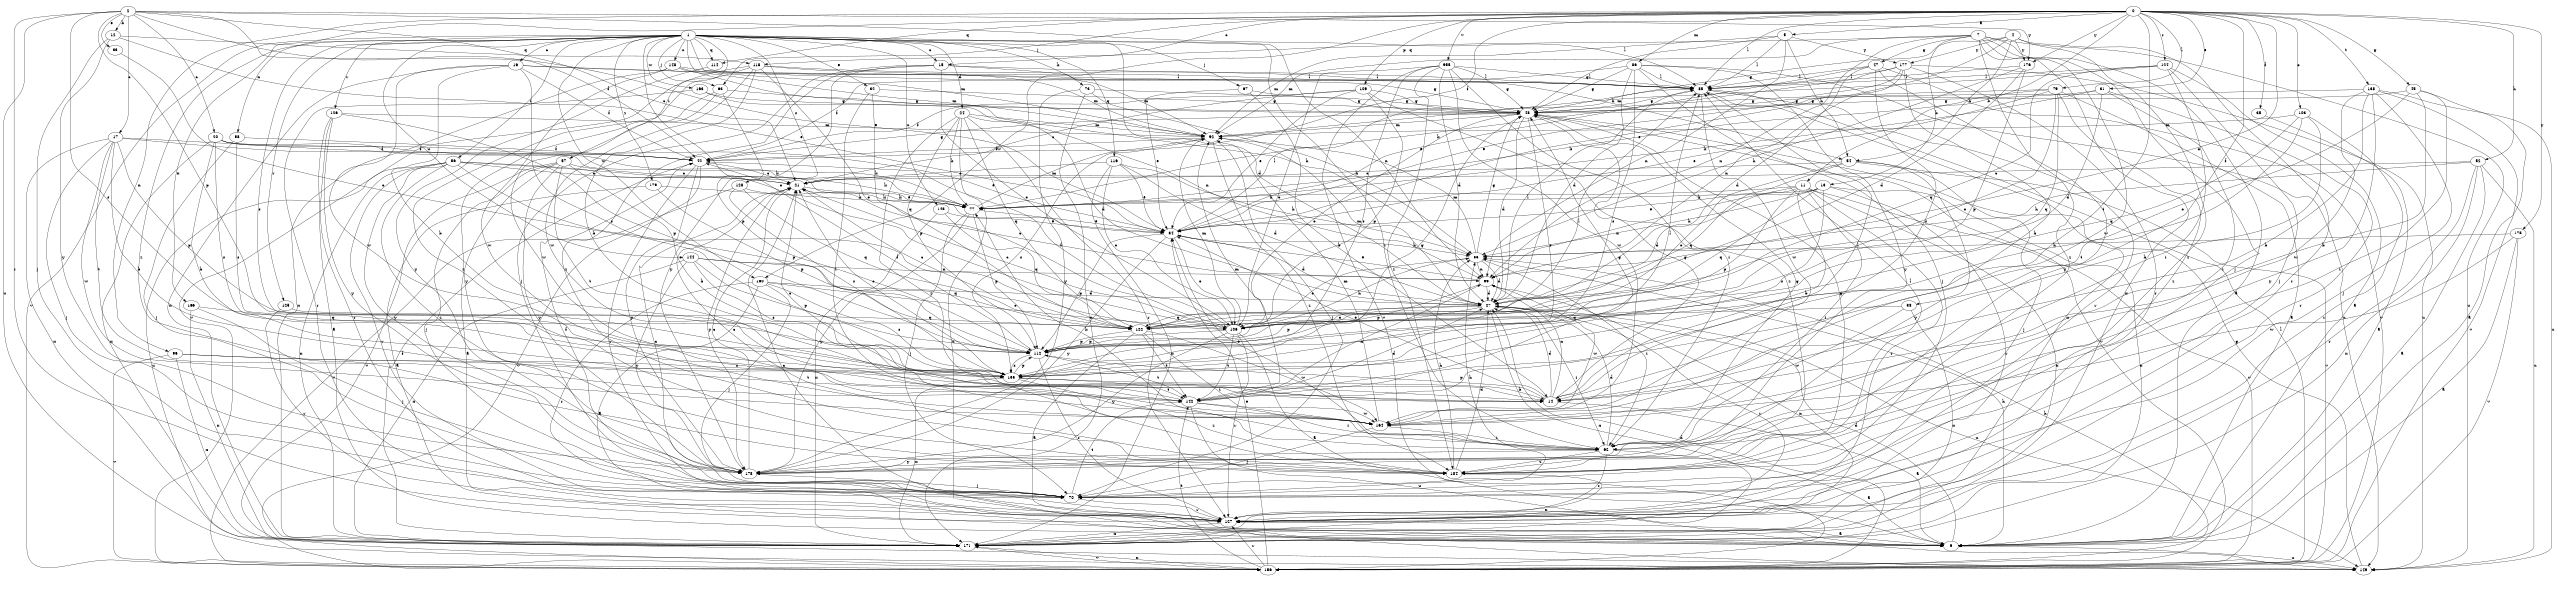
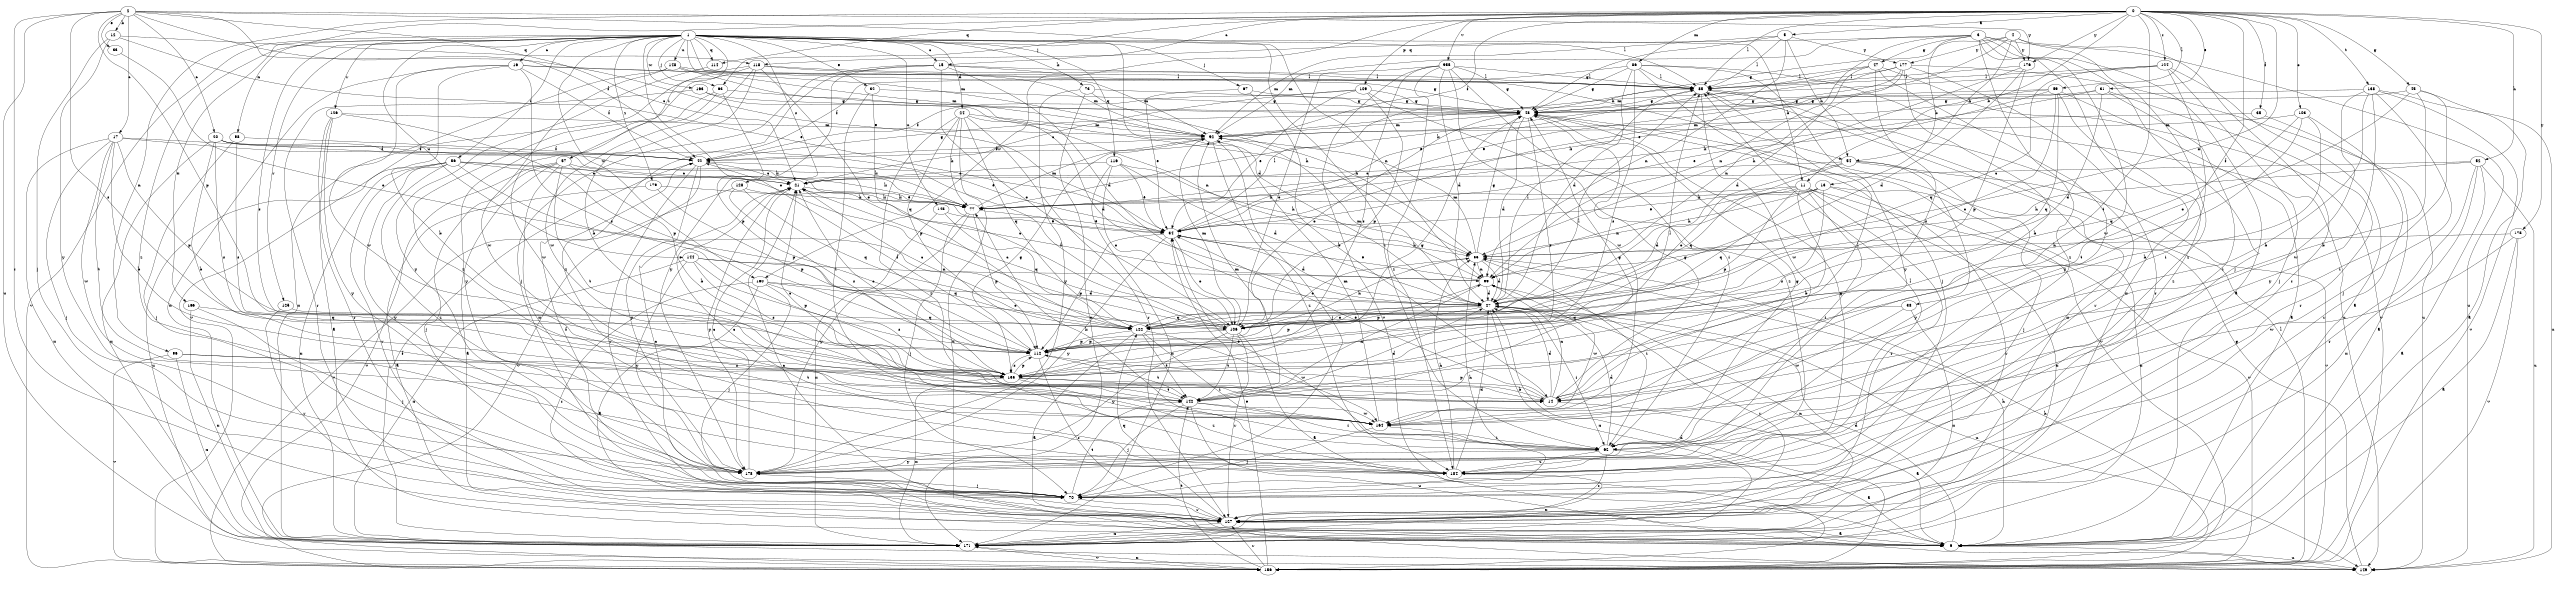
  strict digraph {
    0
    5
    11
    15
    31
    35
    38
    42
    45
    52
    63
-   79
+   79 [label=59]
    85
    86
    96
    98
    99
    103
    109
    114
    124
    138
    142
    n24 [label=955]
    160
    175
    176
    54
    92
    48
    177
    27
    62
    156
    112
    127
    171
    14
    77
    106
    184
    70
    178
    6
    164
    n46 [label=122]
    21
    149
    55
    34
    135
    1
    16
    24
    32
    56
    57
    67
    73
    116
    125
    126
    128
    144
    145
    148
    163
    166
    179
    2
    12
    17
    20
    33
    118
-   3 [label=7]
+   3
    13
    47
    4
    0 -> 5 [label=a]
    0 -> 11 [label=b]
    0 -> 15 [label=c]
    0 -> 31 [label=e]
    0 -> 35 [label=f]
    0 -> 38 [label=f]
    0 -> 42 [label=f]
    0 -> 45 [label=g]
    0 -> 52 [label=h]
    0 -> 63 [label=j]
    0 -> 79 [label=l]
    0 -> 85 [label=l]
    0 -> 86 [label=m]
    0 -> 96 [label=n]
    0 -> 98 [label=n]
    0 -> 99 [label=n]
    0 -> 103 [label=o]
    0 -> 109 [label=p]
    0 -> 114 [label=q]
    0 -> 124 [label=r]
    0 -> 138 [label=t]
    0 -> 142 [label=t]
    0 -> n24 [label=v]
    0 -> 160 [label=w]
    0 -> 175 [label=y]
    0 -> 176 [label=y]
    5 -> 85 [label=l]
    5 -> 99 [label=n]
    5 -> 54 [label=h]
    5 -> 92 [label=m]
    5 -> 48 [label=g]
    5 -> 177 [label=y]
    11 -> 99 [label=n]
    11 -> 27 [label=d]
    11 -> 62 [label=i]
    11 -> 156 [label=v]
    11 -> 112 [label=p]
    11 -> 127 [label=r]
    11 -> 171 [label=x]
    11 -> 14 [label=b]
    11 -> 77 [label=k]
    15 -> 85 [label=l]
    15 -> 92 [label=m]
+   15 -> 27 [label=d]
    15 -> 106 [label=o]
    15 -> 184 [label=z]
    15 -> 70 [label=j]
    15 -> 178 [label=y]
    31 -> 48 [label=g]
    31 -> 27 [label=d]
    31 -> 62 [label=i]
    31 -> 127 [label=r]
    31 -> 77 [label=k]
+   35 -> 92 [label=m]
    35 -> 6 [label=a]
    38 -> 171 [label=x]
    38 -> 164 [label=w]
    38 -> n46 [label=q]
    42 -> 48 [label=g]
    42 -> 156 [label=v]
    42 -> 127 [label=r]
    42 -> 178 [label=y]
    42 -> 21 [label=c]
    45 -> 48 [label=g]
    45 -> 62 [label=i]
    45 -> 14 [label=b]
    45 -> 106 [label=o]
    45 -> 6 [label=a]
    52 -> 127 [label=r]
    52 -> 171 [label=x]
    52 -> 6 [label=a]
    52 -> 21 [label=c]
    52 -> 149 [label=u]
    52 -> 55 [label=h]
    63 -> 48 [label=g]
    63 -> 112 [label=p]
    63 -> 178 [label=y]
    63 -> 164 [label=w]
    79 -> 48 [label=g]
    79 -> 77 [label=k]
    79 -> 106 [label=o]
    79 -> 184 [label=z]
    79 -> 6 [label=a]
    79 -> n46 [label=q]
    79 -> 34 [label=e]
    85 -> 48 [label=g]
    85 -> 127 [label=r]
    85 -> 171 [label=x]
    85 -> 164 [label=w]
    86 -> 42 [label=f]
    86 -> 85 [label=l]
    86 -> 48 [label=g]
    86 -> 27 [label=d]
    86 -> 70 [label=j]
    86 -> 178 [label=y]
    86 -> 149 [label=u]
    86 -> 135 [label=s]
    96 -> 142 [label=t]
    96 -> 156 [label=v]
    96 -> 171 [label=x]
    96 -> 135 [label=s]
    98 -> 42 [label=f]
    98 -> 70 [label=j]
    98 -> 135 [label=s]
    99 -> 27 [label=d]
    99 -> 112 [label=p]
    99 -> 164 [label=w]
    99 -> 21 [label=c]
    99 -> 34 [label=e]
    103 -> 142 [label=t]
    103 -> 92 [label=m]
    103 -> 127 [label=r]
    103 -> 14 [label=b]
    103 -> n46 [label=q]
    109 -> 42 [label=f]
    109 -> 48 [label=g]
    109 -> 112 [label=p]
    109 -> 184 [label=z]
    109 -> 21 [label=c]
    109 -> 34 [label=e]
    114 -> 178 [label=y]
    124 -> 85 [label=l]
    124 -> 92 [label=m]
    124 -> 62 [label=i]
    124 -> 70 [label=j]
    124 -> 6 [label=a]
    124 -> n46 [label=q]
    138 -> 48 [label=g]
    138 -> 156 [label=v]
    138 -> 14 [label=b]
    138 -> 70 [label=j]
    138 -> 178 [label=y]
    138 -> 164 [label=w]
    138 -> 149 [label=u]
    142 -> 99 [label=n]
    142 -> 92 [label=m]
    142 -> 48 [label=g]
    142 -> 27 [label=d]
    142 -> 62 [label=i]
+   142 -> 70 [label=j]
    142 -> 164 [label=w]
    142 -> 21 [label=c]
    142 -> 149 [label=u]
    n24 -> 85 [label=l]
    n24 -> 48 [label=g]
    n24 -> 27 [label=d]
    n24 -> 62 [label=i]
    n24 -> 156 [label=v]
    n24 -> 106 [label=o]
    n24 -> 184 [label=z]
    n24 -> 164 [label=w]
    n24 -> 135 [label=s]
    160 -> 27 [label=d]
    160 -> 127 [label=r]
    160 -> 106 [label=o]
    160 -> 70 [label=j]
    160 -> 6 [label=a]
    160 -> 135 [label=s]
    175 -> 156 [label=v]
    175 -> 6 [label=a]
    175 -> 164 [label=w]
    175 -> 55 [label=h]
    176 -> 85 [label=l]
    176 -> 27 [label=d]
    176 -> 112 [label=p]
    176 -> 55 [label=h]
    54 -> 156 [label=v]
    54 -> 106 [label=o]
    54 -> 70 [label=j]
    54 -> 178 [label=y]
    54 -> n46 [label=q]
    54 -> 21 [label=c]
    92 -> 42 [label=f]
    92 -> 184 [label=z]
    92 -> 70 [label=j]
-   92 -> 135 [label=s]
+   92 -> 135 [label=g]
    48 -> 92 [label=m]
    48 -> 27 [label=d]
    48 -> 156 [label=v]
    48 -> 106 [label=o]
    48 -> 135 [label=s]
    177 -> 85 [label=l]
    177 -> 99 [label=n]
    177 -> 127 [label=r]
    177 -> 14 [label=b]
    177 -> 77 [label=k]
    177 -> 149 [label=u]
    177 -> 34 [label=e]
    27 -> 85 [label=l]
    27 -> 92 [label=m]
    27 -> 62 [label=i]
    27 -> 112 [label=p]
    27 -> 127 [label=r]
    27 -> 171 [label=x]
    27 -> 106 [label=o]
    27 -> n46 [label=q]
    27 -> 149 [label=u]
    62 -> 48 [label=g]
    62 -> 27 [label=d]
    62 -> 127 [label=r]
    62 -> 77 [label=k]
    62 -> 184 [label=z]
    62 -> 178 [label=y]
    62 -> 6 [label=a]
    62 -> 34 [label=e]
    156 -> 85 [label=l]
    156 -> 142 [label=t]
    156 -> 27 [label=d]
    156 -> 127 [label=r]
    156 -> 171 [label=x]
    156 -> 55 [label=h]
    156 -> 34 [label=e]
    112 -> 42 [label=f]
    112 -> 85 [label=l]
    112 -> 142 [label=t]
    112 -> 127 [label=r]
    112 -> 135 [label=s]
    127 -> 171 [label=x]
    127 -> 6 [label=a]
+   127 -> n46 [label=q]
    171 -> 42 [label=f]
    171 -> 99 [label=n]
    171 -> 156 [label=v]
    14 -> 85 [label=l]
    14 -> 99 [label=n]
    14 -> 48 [label=g]
    14 -> 27 [label=d]
    14 -> 112 [label=p]
    14 -> 6 [label=a]
    14 -> 34 [label=e]
    77 -> 92 [label=m]
    77 -> 112 [label=p]
    77 -> 70 [label=j]
    77 -> 178 [label=y]
    77 -> 34 [label=e]
    106 -> 42 [label=f]
    106 -> 142 [label=t]
    106 -> 92 [label=m]
    106 -> 112 [label=p]
    106 -> 127 [label=r]
    106 -> 178 [label=y]
    106 -> 6 [label=a]
    106 -> 21 [label=c]
    106 -> 55 [label=h]
    184 -> 85 [label=l]
    184 -> 48 [label=g]
    184 -> 27 [label=d]
    184 -> 171 [label=x]
    184 -> 21 [label=c]
    184 -> 55 [label=h]
    70 -> 42 [label=f]
    70 -> 142 [label=t]
    70 -> 127 [label=r]
    70 -> 21 [label=c]
    70 -> 55 [label=h]
    178 -> 70 [label=j]
    178 -> 21 [label=c]
    6 -> 27 [label=d]
    6 -> 21 [label=c]
    6 -> 149 [label=u]
    6 -> 55 [label=h]
    164 -> 92 [label=m]
    164 -> 62 [label=i]
    164 -> 70 [label=j]
    n46 -> 142 [label=t]
    n46 -> 62 [label=i]
    n46 -> 112 [label=p]
    n46 -> 6 [label=a]
    n46 -> 164 [label=w]
    n46 -> 21 [label=c]
    21 -> 77 [label=k]
    21 -> 178 [label=y]
    149 -> 48 [label=g]
    55 -> 99 [label=n]
    55 -> 92 [label=m]
    55 -> 48 [label=g]
    55 -> 27 [label=d]
    55 -> 62 [label=i]
    55 -> 106 [label=o]
    34 -> 85 [label=l]
    34 -> 27 [label=d]
    34 -> 112 [label=p]
    34 -> 106 [label=o]
    34 -> 178 [label=y]
    34 -> 55 [label=h]
    135 -> 85 [label=l]
    135 -> 142 [label=t]
    135 -> 48 [label=g]
    135 -> 112 [label=p]
    135 -> 171 [label=x]
    135 -> 14 [label=b]
    135 -> 184 [label=z]
    135 -> 21 [label=c]
+   1 -> 11 [label=b]
    1 -> 15 [label=c]
    1 -> 63 [label=j]
    1 -> 99 [label=n]
    1 -> 114 [label=q]
    1 -> 160 [label=w]
    1 -> 54 [label=h]
    1 -> 92 [label=m]
    1 -> 27 [label=d]
    1 -> 62 [label=i]
    1 -> 156 [label=v]
    1 -> 106 [label=o]
    1 -> 184 [label=z]
    1 -> 135 [label=s]
    1 -> 16 [label=c]
    1 -> 24 [label=d]
    1 -> 32 [label=e]
    1 -> 56 [label=i]
    1 -> 57 [label=i]
    1 -> 67 [label=j]
    1 -> 73 [label=k]
    1 -> 116 [label=q]
    1 -> 125 [label=r]
    1 -> 126 [label=r]
    1 -> 128 [label=s]
    1 -> 144 [label=u]
    1 -> 145 [label=u]
    1 -> 148 [label=u]
    1 -> 163 [label=w]
    1 -> 166 [label=x]
    1 -> 179 [label=z]
    16 -> 42 [label=f]
    16 -> 85 [label=l]
    16 -> 48 [label=g]
    16 -> 171 [label=x]
    16 -> 14 [label=b]
    16 -> 164 [label=w]
    16 -> 135 [label=s]
    24 -> 92 [label=m]
    24 -> 27 [label=d]
    24 -> 112 [label=p]
    24 -> 127 [label=r]
    24 -> 77 [label=k]
    24 -> 184 [label=z]
    24 -> n46 [label=q]
    24 -> 149 [label=u]
    32 -> 48 [label=g]
    32 -> 62 [label=i]
    32 -> n46 [label=q]
    56 -> 112 [label=p]
    56 -> 127 [label=r]
    56 -> 171 [label=x]
    56 -> 77 [label=k]
    56 -> 184 [label=z]
    56 -> 178 [label=y]
    56 -> 21 [label=c]
    56 -> 149 [label=u]
    56 -> 34 [label=e]
    57 -> 142 [label=t]
    57 -> 156 [label=v]
    57 -> 14 [label=b]
    57 -> 70 [label=j]
-   57 -> 178 [label=y]
+   57 -> 178 [label=x]
    57 -> 6 [label=a]
    57 -> 21 [label=c]
    67 -> 48 [label=g]
    67 -> 14 [label=b]
    67 -> 34 [label=e]
    73 -> 48 [label=g]
    73 -> 171 [label=x]
    73 -> 178 [label=y]
    73 -> 55 [label=h]
    116 -> 27 [label=d]
    116 -> 171 [label=x]
    116 -> 106 [label=o]
    116 -> 21 [label=c]
    116 -> 55 [label=h]
    116 -> 34 [label=e]
    125 -> 127 [label=r]
    125 -> n46 [label=q]
    126 -> 92 [label=m]
    126 -> 112 [label=p]
    126 -> 127 [label=r]
    126 -> 178 [label=y]
    126 -> 6 [label=a]
    128 -> 156 [label=v]
    128 -> 77 [label=k]
    128 -> n46 [label=q]
    128 -> 135 [label=s]
    144 -> 99 [label=n]
    144 -> 112 [label=p]
    144 -> 171 [label=x]
    144 -> 178 [label=y]
    144 -> n46 [label=q]
    144 -> 135 [label=s]
    145 -> 171 [label=x]
    145 -> n46 [label=q]
    145 -> 34 [label=e]
    148 -> 85 [label=l]
    148 -> 92 [label=m]
    148 -> 171 [label=x]
    148 -> 164 [label=w]
    148 -> 55 [label=h]
    163 -> 99 [label=n]
    163 -> 48 [label=g]
    163 -> 127 [label=r]
    166 -> 171 [label=x]
    166 -> 70 [label=j]
    166 -> n46 [label=q]
    179 -> 112 [label=p]
    179 -> 77 [label=k]
    179 -> 6 [label=a]
    2 -> 42 [label=f]
    2 -> 85 [label=l]
    2 -> 176 [label=y]
    2 -> 112 [label=p]
    2 -> 127 [label=r]
    2 -> 21 [label=c]
    2 -> 149 [label=u]
    2 -> 34 [label=e]
    2 -> 135 [label=s]
    2 -> 12 [label=b]
    2 -> 17 [label=c]
    2 -> 20 [label=c]
    2 -> 33 [label=e]
    12 -> 70 [label=j]
    12 -> 178 [label=y]
    12 -> 34 [label=e]
    12 -> 118 [label=q]
    17 -> 42 [label=f]
    17 -> 142 [label=t]
    17 -> 112 [label=p]
    17 -> 171 [label=x]
    17 -> 14 [label=b]
    17 -> 77 [label=k]
    17 -> 70 [label=j]
    17 -> 164 [label=w]
    20 -> 42 [label=f]
    20 -> 171 [label=x]
    20 -> 14 [label=b]
    20 -> 77 [label=k]
    20 -> 34 [label=e]
    20 -> 135 [label=s]
    33 -> 106 [label=o]
    118 -> 85 [label=l]
    118 -> 92 [label=m]
    118 -> 156 [label=v]
    118 -> 14 [label=b]
    118 -> 106 [label=o]
    118 -> 184 [label=z]
    118 -> 164 [label=w]
    3 -> 99 [label=n]
    3 -> 92 [label=m]
    3 -> 171 [label=x]
    3 -> 184 [label=z]
    3 -> 70 [label=j]
    3 -> 6 [label=a]
    3 -> 164 [label=w]
    3 -> 149 [label=u]
    3 -> 118 [label=q]
    3 -> 13 [label=b]
    3 -> 47 [label=g]
    13 -> 127 [label=r]
    13 -> 171 [label=x]
    13 -> 77 [label=k]
    13 -> n46 [label=q]
    13 -> 55 [label=h]
    13 -> 34 [label=e]
    13 -> 135 [label=s]
    47 -> 85 [label=l]
    47 -> 27 [label=d]
    47 -> 156 [label=v]
    47 -> 178 [label=y]
    47 -> 34 [label=e]
    47 -> 135 [label=s]
    4 -> 176 [label=y]
    4 -> 54 [label=h]
    4 -> 48 [label=g]
    4 -> 177 [label=y]
    4 -> 127 [label=r]
    4 -> 184 [label=z]
    4 -> 34 [label=e]
  }
